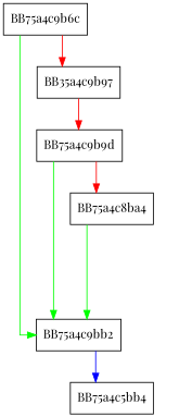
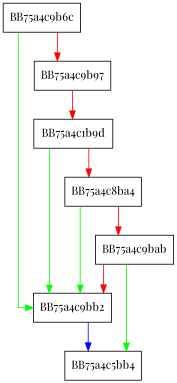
  digraph {
    fontname="Playfair Display"
    splines=ortho
    node [fontname="Playfair Display" shape=box]
    edge [color=red fontname="Playfair Display"]
    n1 [label=BB75a4c9b6c]
    BB75a4c9bb2
-   BB75a4c9b97 [label=BB35a4c9b97]
+   BB75a4c9b97
    n4 [label=BB75a4c5bb4]
-   BB75a4c9b9d
+   BB75a4c9b9d [label=BB75a4c1b9d]
    n6 [label=BB75a4c8ba4]
+   BB75a4c9bab
    n1 -> BB75a4c9bb2 [color=green]
    n1 -> BB75a4c9b97
    BB75a4c9bb2 -> n4 [color=blue]
    BB75a4c9b97 -> BB75a4c9b9d
    BB75a4c9b9d -> BB75a4c9bb2 [color=green]
    BB75a4c9b9d -> n6
    n6 -> BB75a4c9bb2 [color=green]
+   n6 -> BB75a4c9bab
+   BB75a4c9bab -> BB75a4c9bb2
+   BB75a4c9bab -> n4 [color=green]
  }
